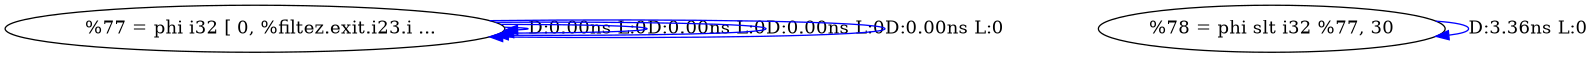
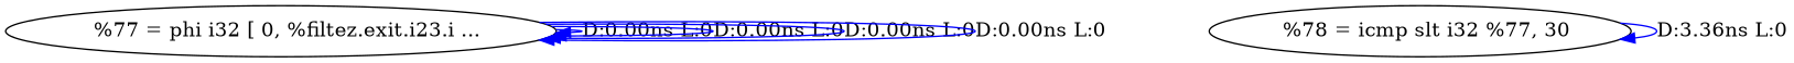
  digraph {
    edge [color=blue]
    n1 [label="  %77 = phi i32 [ 0, %filtez.exit.i23.i ..."]
-   n2 [label="%78 = phi slt i32 %77, 30"]
+   n2 [label="  %78 = icmp slt i32 %77, 30"]
    n1 -> n1 [label="D:0.00ns L:0"]
    n1 -> n1 [label="D:0.00ns L:0"]
    n1 -> n1 [label="D:0.00ns L:0"]
    n1 -> n1 [label="D:0.00ns L:0"]
    n2 -> n2 [label="D:3.36ns L:0"]
  }
